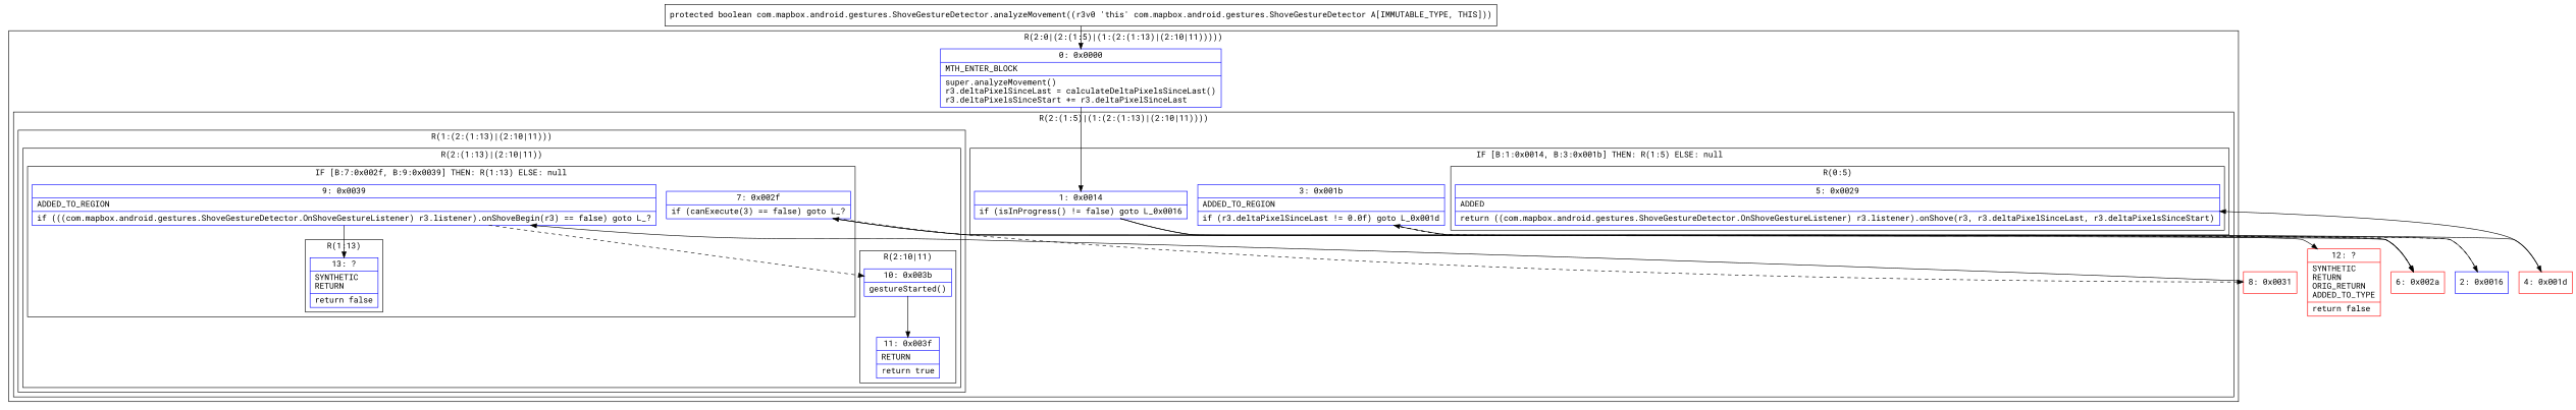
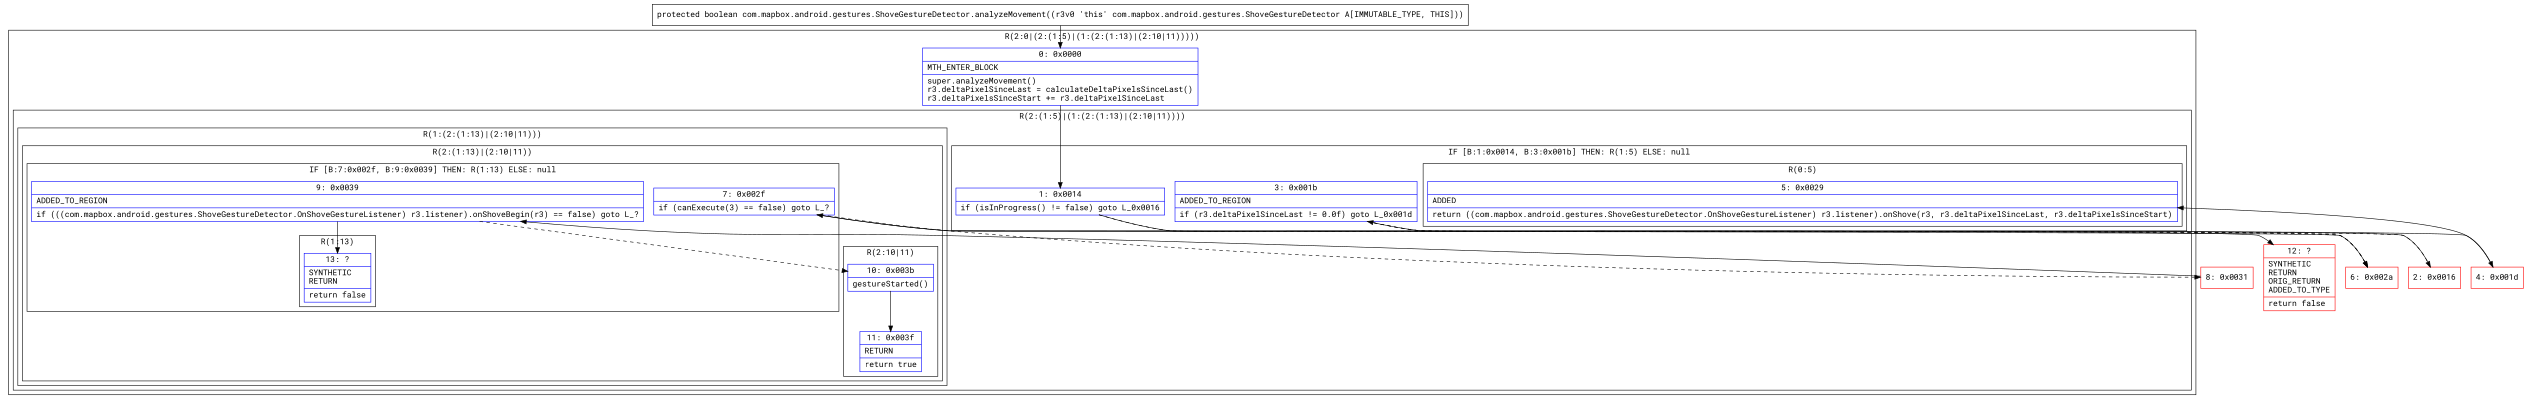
  digraph {
    fontname="Roboto Mono"
    node [color=blue fontname="Roboto Mono" shape=record]
    edge [fontname="Roboto Mono"]
    n1 [label="{5\:\ 0x0029|ADDED\l|return ((com.mapbox.android.gestures.ShoveGestureDetector.OnShoveGestureListener) r3.listener).onShove(r3, r3.deltaPixelSinceLast, r3.deltaPixelsSinceStart)\l}"]
    n2 [label="{1\:\ 0x0014|if (isInProgress() != false) goto L_0x0016\l}"]
    n3 [label="{3\:\ 0x001b|ADDED_TO_REGION\l|if (r3.deltaPixelSinceLast != 0.0f) goto L_0x001d\l}"]
    n4 [label="{13\:\ ?|SYNTHETIC\lRETURN\l|return false\l}"]
    n5 [label="{7\:\ 0x002f|if (canExecute(3) == false) goto L_?\l}"]
    n6 [label="{9\:\ 0x0039|ADDED_TO_REGION\l|if (((com.mapbox.android.gestures.ShoveGestureDetector.OnShoveGestureListener) r3.listener).onShoveBegin(r3) == false) goto L_?\l}"]
    n7 [label="{10\:\ 0x003b|gestureStarted()\l}"]
    n8 [label="{11\:\ 0x003f|RETURN\l|return true\l}"]
    n9 [label="{0\:\ 0x0000|MTH_ENTER_BLOCK\l|super.analyzeMovement()\lr3.deltaPixelSinceLast = calculateDeltaPixelsSinceLast()\lr3.deltaPixelsSinceStart += r3.deltaPixelSinceLast\l}"]
-   n10 [label="{2\:\ 0x0016}"]
+   n10 [color=red label="{2\:\ 0x0016}"]
    n11 [color=red label="{6\:\ 0x002a}"]
    n12 [color=red label="{4\:\ 0x001d}"]
    n13 [color=red label="{8\:\ 0x0031}"]
    n14 [color=red label="{12\:\ ?|SYNTHETIC\lRETURN\lORIG_RETURN\lADDED_TO_TYPE\l|return false\l}"]
    n15 [label="{protected boolean com.mapbox.android.gestures.ShoveGestureDetector.analyzeMovement((r3v0 'this' com.mapbox.android.gestures.ShoveGestureDetector A[IMMUTABLE_TYPE, THIS])) }" color=""]
    subgraph cluster_1 {
      label="R(2:0|(2:(1:5)|(1:(2:(1:13)|(2:10|11)))))"
      n9
      subgraph cluster_2 {
        label="R(2:(1:5)|(1:(2:(1:13)|(2:10|11))))"
        subgraph cluster_3 {
          label="IF [B:1:0x0014, B:3:0x001b] THEN: R(1:5) ELSE: null"
          n2
          n3
          subgraph cluster_4 {
            label="R(0:5)"
            n1
          }
        }
        subgraph cluster_5 {
          label="R(1:(2:(1:13)|(2:10|11)))"
          subgraph cluster_6 {
            label="R(2:(1:13)|(2:10|11))"
            subgraph cluster_7 {
              label="IF [B:7:0x002f, B:9:0x0039] THEN: R(1:13) ELSE: null"
              n5
              n6
              subgraph cluster_8 {
                label="R(1:13)"
                n4
              }
            }
            subgraph cluster_9 {
              label="R(2:10|11)"
              n7
              n8
            }
          }
        }
      }
    }
    n2 -> n10
-   n2 -> n11 [style=solid]
+   n2 -> n11 [style=dashed]
    n3 -> n11 [style=dashed]
    n3 -> n12
    n5 -> n13 [style=dashed]
    n5 -> n14
    n6 -> n4
    n6 -> n7 [style=dashed]
    n7 -> n8
    n9 -> n2
    n10 -> n3 [style=dashed]
    n11 -> n5
    n12 -> n1
    n13 -> n6
    n15 -> n9
  }
